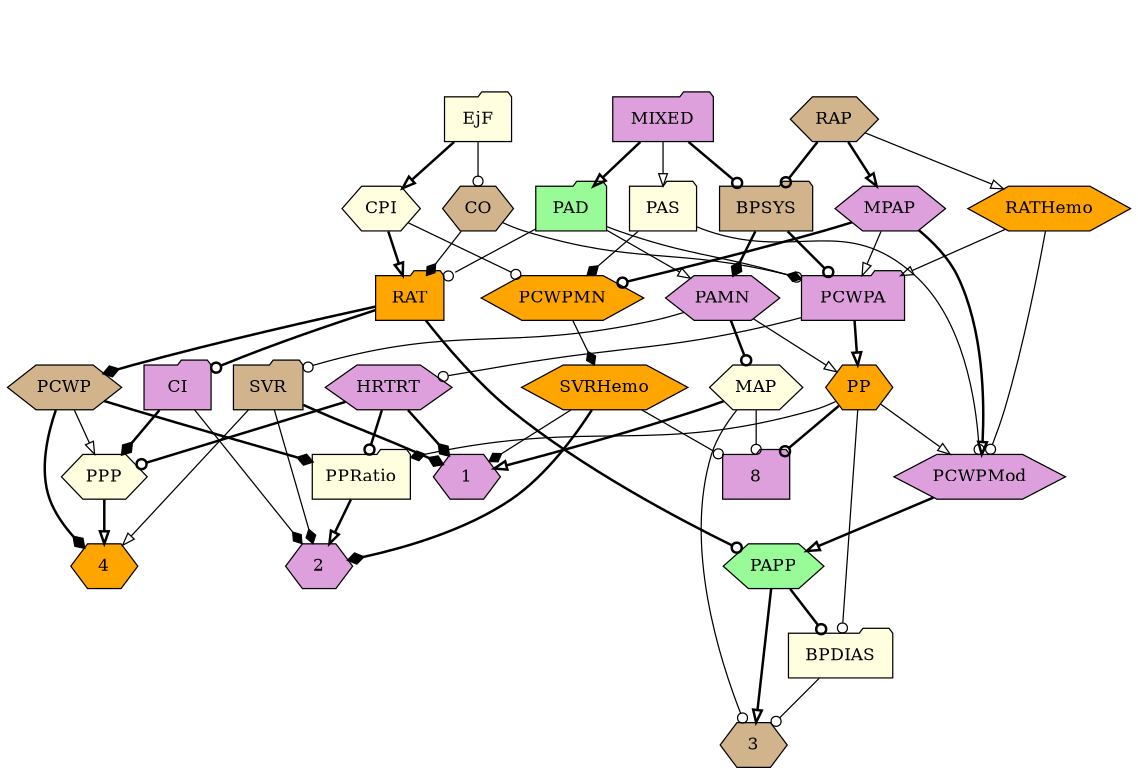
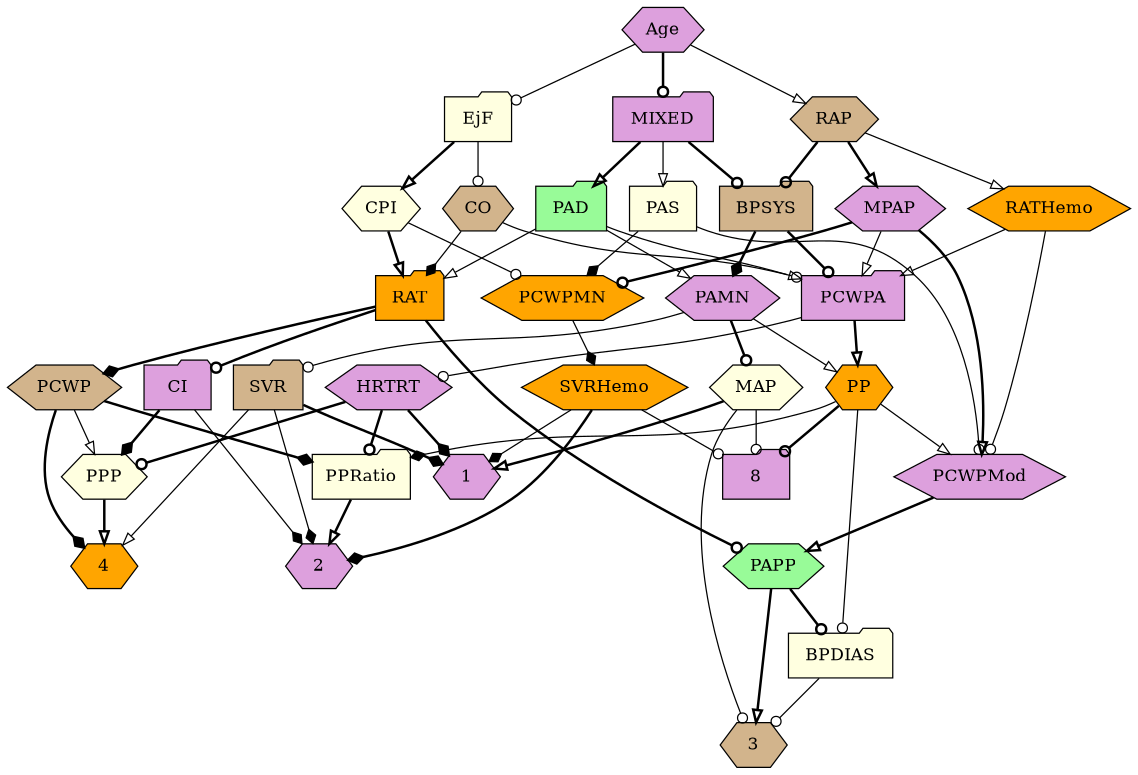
  strict digraph {
    node [fillcolor=plum shape=hexagon style=filled]
    edge [arrowhead=odot style=solid]
    1 [height=0.5 width=0.75]
    2 [height=0.5 width=0.75]
    3 [fillcolor=tan height=0.5 width=0.75]
    4 [fillcolor=orange height=0.5 width=0.75]
    n5 [height=0.5 label=8 shape=folder width=0.75]
+   Age [height=0.5 width=0.75]
    EjF [fillcolor=lightyellow height=0.5 shape=folder width=0.75]
    RAP [fillcolor=tan height=0.5 width=0.77632]
    MIXED [height=0.5 shape=folder width=1.1193]
    CO [fillcolor=tan height=0.5 width=0.75]
    CPI [fillcolor=lightyellow height=0.5 width=0.75]
    MPAP [height=0.5 width=0.97491]
    BPSYS [fillcolor=tan height=0.5 shape=folder width=1.0471]
    RATHemo [fillcolor=orange height=0.5 width=1.3721]
    PAD [fillcolor=palegreen height=0.5 shape=folder width=0.79437]
    PAS [fillcolor=lightyellow height=0.5 shape=folder width=0.75]
    PCWPA [height=0.5 shape=folder width=1.1555]
    RAT [fillcolor=orange height=0.5 shape=folder width=0.75827]
    PCWPMN [fillcolor=orange height=0.5 width=1.3902]
    PCWPMod [height=0.5 width=1.4443]
    PAMN [height=0.5 width=1.011]
    PP [fillcolor=orange height=0.5 width=0.75]
    HRTRT [height=0.5 width=1.1013]
    PAPP [fillcolor=palegreen height=0.5 width=0.88464]
    PCWP [fillcolor=tan height=0.5 width=0.97491]
    CI [height=0.5 shape=folder width=0.75]
    SVRHemo [fillcolor=orange height=0.5 width=1.3902]
    SVR [fillcolor=tan height=0.5 shape=folder width=0.77632]
    MAP [fillcolor=lightyellow height=0.5 width=0.84854]
    BPDIAS [fillcolor=lightyellow height=0.5 shape=folder width=1.1735]
    PPRatio [fillcolor=lightyellow height=0.5 shape=folder width=1.1013]
    PPP [fillcolor=lightyellow height=0.5 width=0.75]
+   Age -> EjF
+   Age -> RAP [arrowhead=onormal]
+   Age -> MIXED [style=bold]
    EjF -> CO
    EjF -> CPI [arrowhead=onormal style=bold]
    RAP -> MPAP [arrowhead=onormal style=bold]
    RAP -> BPSYS [style=bold]
    RAP -> RATHemo [arrowhead=onormal]
    MIXED -> BPSYS [style=bold]
    MIXED -> PAD [arrowhead=onormal style=bold]
    MIXED -> PAS [arrowhead=onormal]
    CO -> PCWPA
    CO -> RAT [arrowhead=diamond]
    CPI -> RAT [arrowhead=onormal style=bold]
    CPI -> PCWPMN
    MPAP -> PCWPA [arrowhead=onormal]
    MPAP -> PCWPMN [style=bold]
    MPAP -> PCWPMod [arrowhead=onormal style=bold]
    BPSYS -> PCWPA [style=bold]
    BPSYS -> PAMN [arrowhead=diamond style=bold]
    RATHemo -> PCWPA [arrowhead=onormal]
    RATHemo -> PCWPMod
-   PAD -> PCWPA [arrowhead=diamond]
-   PAD -> RAT
+   PAD -> PCWPA [arrowhead=onormal]
+   PAD -> RAT [arrowhead=onormal]
    PAD -> PAMN [arrowhead=onormal]
    PAS -> PCWPMN [arrowhead=diamond]
    PAS -> PCWPMod
    PCWPA -> PP [arrowhead=onormal style=bold]
    PCWPA -> HRTRT
    RAT -> PAPP [style=bold]
    RAT -> PCWP [arrowhead=diamond style=bold]
    RAT -> CI [style=bold]
    PCWPMN -> SVRHemo [arrowhead=diamond]
    PCWPMod -> PAPP [arrowhead=onormal style=bold]
    PAMN -> PP [arrowhead=onormal]
    PAMN -> SVR
    PAMN -> MAP [style=bold]
    PP -> n5 [style=bold]
    PP -> PCWPMod [arrowhead=onormal]
    PP -> BPDIAS
    PP -> PPRatio [arrowhead=diamond]
    HRTRT -> 1 [arrowhead=diamond style=bold]
    HRTRT -> PPRatio [style=bold]
    HRTRT -> PPP [style=bold]
    PAPP -> 3 [arrowhead=onormal style=bold]
    PAPP -> BPDIAS [style=bold]
    PCWP -> 4 [arrowhead=diamond style=bold]
    PCWP -> PPRatio [arrowhead=diamond style=bold]
    PCWP -> PPP [arrowhead=onormal]
    CI -> 2 [arrowhead=diamond]
    CI -> PPP [arrowhead=diamond style=bold]
    SVRHemo -> 1 [arrowhead=diamond]
    SVRHemo -> 2 [arrowhead=diamond style=bold]
    SVRHemo -> n5
    SVR -> 1 [arrowhead=diamond style=bold]
    SVR -> 2 [arrowhead=diamond]
    SVR -> 4 [arrowhead=onormal]
    MAP -> 1 [arrowhead=onormal style=bold]
    MAP -> 3
    MAP -> n5
    BPDIAS -> 3
    PPRatio -> 2 [arrowhead=onormal style=bold]
    PPP -> 4 [arrowhead=onormal style=bold]
  }
